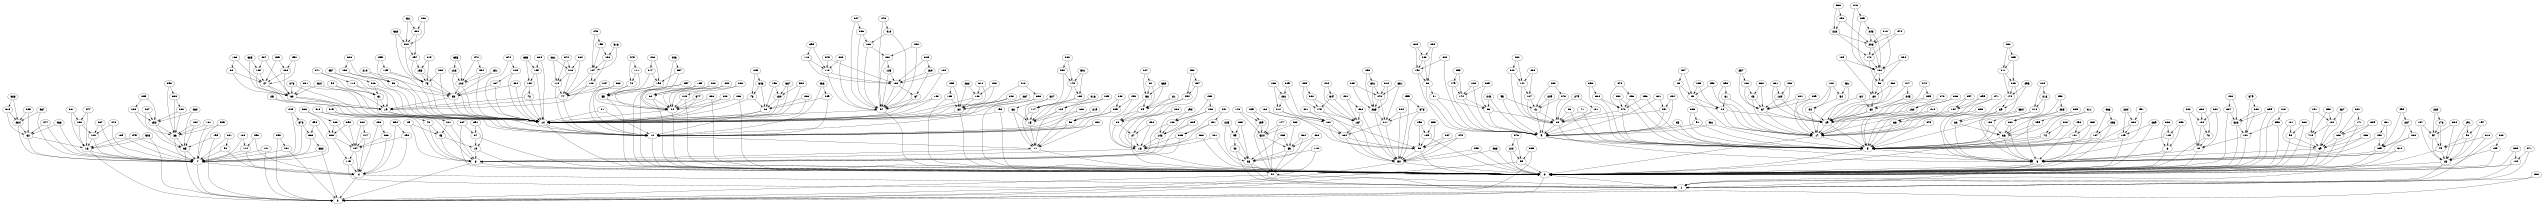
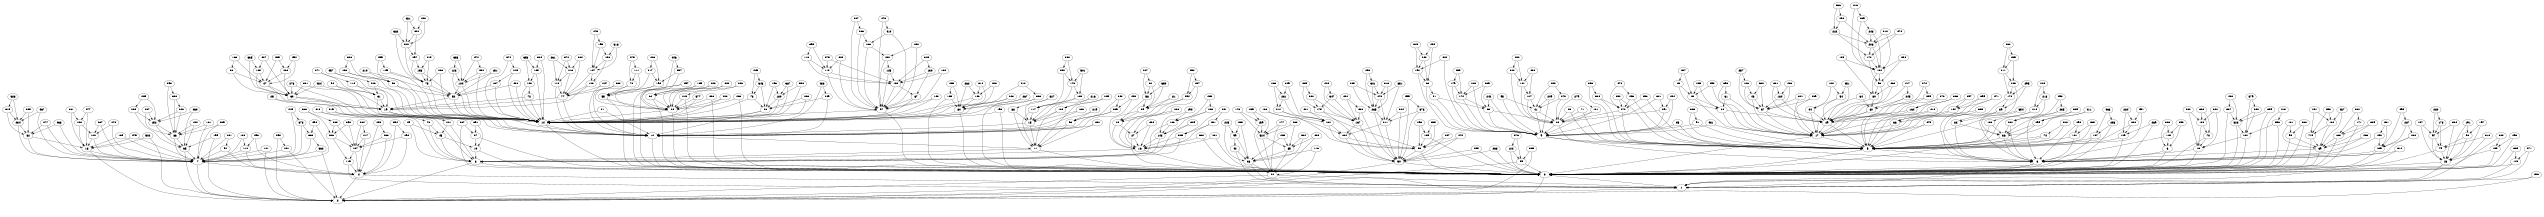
  digraph {
    0
    1
    2
    3
    4
    5
    6
    7
    8
    9
    10
    11
    12
    13
    14
    15
    16
    17
    18
    19
    20
    21
    22
    23
    24
    25
    26
    27
    28
    29
    30
    31
    32
    33
    34
    35
    36
    37
    38
    39
    40
    41
    42
    43
    44
    45
    46
    47
    48
    49
    50
    51
    52
    53
    54
    55
    56
    57
    58
    59
    60
    61
    62
    63
    64
    65
    66
    67
    68
    69
    70
    71
    72
    73
    74
    75
    76
    77
    78
    79
    80
    81
    82
    83
    84
    85
    86
    87
    88
    89
    90
    91
    92
    93
    94
    95
    96
    97
    98
    99
    100
    101
    102
    103
    104
    105
    106
    107
    108
    109
    110
    111
    112
    113
    114
    n116 [label=715]
    116
    117
    118
    119
    120
    121
    122
    123
    n125 [label=524]
    125
    126
    127
    128
    129
    130
    131
    132
    133
    134
    135
    136
    137
    138
    139
    140
    141
    142
    143
    144
    145
    146
    147
    148
    149
    150
    151
    152
    153
    154
    155
    156
    157
    158
    159
    160
    161
    162
    163
    164
    165
    166
    167
    168
    169
    170
    171
    172
    173
    174
    175
    176
    177
    178
    179
    180
    181
    182
    183
    184
    185
    186
    187
    188
    189
    190
    191
    192
    193
    194
    195
    196
    197
    198
    199
    200
    201
    202
    203
    204
    205
    206
    207
    208
    209
    210
    211
    212
    213
    214
    215
    216
    217
    218
    219
    220
    221
    222
    223
    224
    225
    226
    227
    228
    229
    230
    231
    232
    233
    234
    235
    236
    237
    238
    239
    240
    241
    242
    243
    244
    245
    246
    247
    248
    249
    250
    251
    252
    253
    254
    255
    256
    257
    258
    259
    260
    261
    262
    263
    264
    265
    266
    267
    268
    269
    270
    271
    272
    273
    274
    275
    276
    277
    278
    279
    280
    281
    282
    283
    284
    285
    286
    287
    288
    289
    290
    291
    292
    293
    294
    295
    296
    297
    298
    299
    300
    301
    302
    303
    304
    305
    306
    307
    308
    309
    310
    311
    312
    313
    314
    315
    316
    317
    318
    319
    320
    321
    322
    323
    324
    325
    326
    327
    328
    329
    330
    331
    332
    333
    334
    335
    336
    337
    338
    339
    340
    341
    342
    343
    344
    345
    346
    347
    348
    349
    350
    351
    352
    353
    354
    355
    356
    357
    358
    359
    360
    361
    362
    363
    364
    365
    366
    367
    368
    369
    370
    371
    372
    373
    374
    375
    376
    377
    378
    379
    380
    381
    382
    383
    384
    385
    386
    387
    388
    389
    390
    391
    392
    393
    394
    395
    396
    397
    398
    399
    400
    401
    402
    403
    404
    405
    406
    407
    408
    409
    410
    411
    412
    413
    414
    415
    416
    417
    418
    419
    420
    421
    422
    423
    424
    425
    426
    427
    428
    429
    430
    431
    432
    433
    434
    435
    436
    437
    438
    439
    440
    441
    442
    443
    444
    445
    446
    447
    448
    449
    450
    451
    452
    453
    454
    455
    456
    457
    458
    459
    460
    461
    462
    463
    464
    465
    466
    467
    468
    469
    470
    471
    472
    473
    474
    475
    476
    477
    478
    479
    480
    481
    482
    483
    484
    485
    486
    487
    488
    489
    490
    491
    492
    493
    494
    495
+   496
    497
    498
    499
    500
    501
    502
    0 -> 1
    0 -> 2
    1 -> 2
    3 -> 0
    3 -> 1
    4 -> 1
    4 -> 2
    5 -> 0
    5 -> 3
    6 -> 0
    6 -> 3
    7 -> 2
    7 -> 4
    8 -> 0
    8 -> 2
    9 -> 3
    9 -> 5
    10 -> 0
    10 -> 8
    11 -> 0
    11 -> 8
    12 -> 0
    12 -> 11
    13 -> 0
    13 -> 3
    14 -> 0
    14 -> 12
    15 -> 11
-   223 -> 12
+   15 -> 12
    16 -> 0
    16 -> 8
    17 -> 0
    17 -> 5
    18 -> 2
    18 -> 7
    19 -> 12
    19 -> 14
    20 -> 5
    20 -> 9
    21 -> 12
    21 -> 14
    22 -> 1
    22 -> 2
    23 -> 0
    23 -> 1
    24 -> 0
    24 -> 14
    25 -> 12
    25 -> 19
    26 -> 12
    26 -> 14
    27 -> 0
    27 -> 16
    28 -> 16
    28 -> 27
    29 -> 5
    29 -> 17
    30 -> 12
    30 -> 19
    31 -> 14
    31 -> 19
    32 -> 7
    32 -> 18
    33 -> 9
    33 -> 20
    34 -> 17
    34 -> 29
    35 -> 3
    35 -> 9
    36 -> 3
    36 -> 5
    37 -> 17
    37 -> 29
    38 -> 1
    38 -> 22
    39 -> 16
    39 -> 28
    40 -> 17
    40 -> 34
    41 -> 9
    41 -> 20
    42 -> 1
    42 -> 38
    43 -> 17
    43 -> 37
    44 -> 17
    44 -> 29
    45 -> 8
    45 -> 10
    46 -> 5
    46 -> 20
    47 -> 19
    47 -> 30
    48 -> 34
    48 -> 40
    49 -> 8
    49 -> 45
    50 -> 0
    50 -> 2
    51 -> 9
    51 -> 33
    52 -> 14
    52 -> 19
    53 -> 0
    53 -> 50
-   108 -> 29
+   54 -> 29
    54 -> 44
    55 -> 0
    55 -> 24
    56 -> 14
    56 -> 52
    57 -> 0
    57 -> 14
    58 -> 28
    58 -> 39
    59 -> 0
    59 -> 2
    60 -> 17
    60 -> 29
    61 -> 17
    61 -> 34
    62 -> 0
    62 -> 24
    63 -> 9
    63 -> 51
    64 -> 17
    64 -> 60
    65 -> 2
    65 -> 7
    66 -> 5
    66 -> 17
    67 -> 14
    67 -> 57
    68 -> 30
    68 -> 47
    69 -> 0
    69 -> 3
    70 -> 0
    70 -> 13
    71 -> 5
    71 -> 20
    72 -> 14
    72 -> 19
    73 -> 14
    73 -> 26
    74 -> 0
    74 -> 5
    75 -> 14
    75 -> 52
    76 -> 24
    76 -> 55
    77 -> 12
    77 -> 19
    78 -> 8
    78 -> 45
    79 -> 1
    79 -> 23
    80 -> 29
    80 -> 60
    81 -> 28
    81 -> 39
    82 -> 39
    82 -> 58
    83 -> 3
    83 -> 36
    84 -> 0
    84 -> 14
    85 -> 22
    85 -> 38
    86 -> 7
    86 -> 65
    87 -> 0
    87 -> 10
    88 -> 11
    88 -> 15
    89 -> 3
    89 -> 83
    90 -> 0
    90 -> 69
    91 -> 5
    91 -> 9
    92 -> 4
    92 -> 7
    93 -> 11
    93 -> 12
    94 -> 14
    94 -> 31
    95 -> 9
    95 -> 41
    96 -> 29
    96 -> 80
    97 -> 23
    97 -> 79
    98 -> 23
    98 -> 79
    99 -> 38
    99 -> 42
    100 -> 14
    100 -> 72
    101 -> 3
    101 -> 5
    102 -> 80
    102 -> 96
    103 -> 57
    103 -> 67
    104 -> 14
    104 -> 52
    105 -> 0
    105 -> 84
    106 -> 37
    106 -> 43
    107 -> 0
    107 -> 5
    108 -> 44
    108 -> 54
    109 -> 0
    109 -> 62
    110 -> 12
    110 -> 77
    111 -> 55
    111 -> 76
    112 -> 4
    112 -> 7
    113 -> 57
    113 -> 103
    114 -> 19
    114 -> 31
    n116 -> 0
    n116 -> 69
    116 -> 22
    116 -> 38
    117 -> 11
    117 -> 15
    118 -> 103
    118 -> 113
    119 -> 1
    119 -> 4
    120 -> 11
    120 -> 15
    121 -> 2
    121 -> 7
    122 -> 0
    122 -> 59
    123 -> 14
    123 -> 104
    n125 -> 22
    n125 -> 85
    125 -> 57
    125 -> 103
    126 -> 19
    126 -> 77
    127 -> 20
    127 -> 41
    128 -> 7
    128 -> 18
    129 -> 0
    129 -> 5
    130 -> 67
    130 -> 103
    131 -> 9
    131 -> 20
    132 -> 0
    132 -> 13
    133 -> 0
    133 -> 69
    134 -> 50
    134 -> 53
    135 -> 80
    135 -> 102
    136 -> 12
    136 -> 15
    137 -> 14
    137 -> 52
    138 -> 13
    138 -> 70
    139 -> 0
    139 -> 3
    140 -> 14
    140 -> 57
    141 -> 20
    141 -> 127
    142 -> 3
    142 -> 6
    143 -> 8
    143 -> 16
    144 -> 17
    144 -> 66
    145 -> 14
    145 -> 100
    146 -> 14
    146 -> 84
    147 -> 77
    147 -> 126
    148 -> 0
    148 -> 1
    149 -> 14
    149 -> 75
    150 -> 57
    150 -> 125
    151 -> 52
    151 -> 104
    152 -> 65
    152 -> 86
    153 -> 14
    153 -> 56
    154 -> 65
    154 -> 86
    155 -> 0
    155 -> 23
    156 -> 126
    156 -> 147
    157 -> 23
    157 -> 97
    158 -> 52
    158 -> 75
    159 -> 22
    159 -> n125
    160 -> 57
    160 -> 103
    161 -> 7
    161 -> 86
    162 -> 53
    162 -> 134
    163 -> 47
    163 -> 68
    164 -> 5
    164 -> 29
    165 -> 15
    165 -> 117
    166 -> 57
    166 -> 150
    167 -> 50
    167 -> 134
    168 -> 134
    168 -> 162
    169 -> 7
    169 -> 18
    170 -> 117
    170 -> 165
    171 -> 0
    171 -> 133
    172 -> 96
    172 -> 102
    173 -> 79
    173 -> 97
    174 -> 9
    174 -> 33
    175 -> 50
    175 -> 167
    176 -> n125
    176 -> 159
    177 -> 22
    177 -> n125
    178 -> 3
    178 -> 89
    179 -> 9
    179 -> 174
    180 -> 14
    180 -> 26
    181 -> 69
    181 -> 90
    182 -> 69
    182 -> n116
    183 -> 5
    183 -> 36
    184 -> 29
    184 -> 37
    185 -> 30
    185 -> 47
    186 -> 8
    186 -> 143
    187 -> 4
    187 -> 119
    188 -> 7
    188 -> 112
    189 -> 0
    189 -> 53
    190 -> 143
    190 -> 186
    191 -> 23
    191 -> 98
    192 -> 9
    192 -> 63
    193 -> 0
    193 -> 14
    194 -> 24
    194 -> 55
    195 -> 147
    195 -> 156
    196 -> 26
    196 -> 180
    197 -> 23
    197 -> 98
    198 -> 3
    198 -> 139
    199 -> 2
    199 -> 65
    200 -> 143
    200 -> 186
    201 -> 2
    201 -> 7
    202 -> 18
    202 -> 128
    203 -> 14
    203 -> 26
    204 -> 65
    204 -> 152
    205 -> 34
    205 -> 40
    206 -> 119
    206 -> 187
    207 -> 86
    207 -> 152
    208 -> 102
    208 -> 172
    209 -> 9
    209 -> 41
    210 -> 52
    210 -> 56
    211 -> 50
    211 -> 134
    212 -> 53
    212 -> 162
    213 -> 77
    213 -> 110
    214 -> 5
    214 -> 183
    215 -> 0
    215 -> 24
    216 -> 15
    216 -> 120
    217 -> 4
    217 -> 187
    218 -> 5
    218 -> 214
    219 -> 12
    219 -> 93
    220 -> 9
    220 -> 174
    221 -> 8
    221 -> 45
    222 -> 172
    222 -> 208
    223 -> 14
    223 -> 84
    224 -> 214
    224 -> 218
    225 -> 38
    225 -> 99
    226 -> 14
    226 -> 31
    227 -> 58
    227 -> 82
    228 -> 86
    228 -> 152
    229 -> 11
    229 -> 120
    230 -> 5
    230 -> 129
    231 -> 162
    231 -> 212
    232 -> 3
    232 -> 36
    233 -> 85
    233 -> n125
    234 -> 7
    234 -> 32
    235 -> 3
    235 -> 232
    236 -> 4
    236 -> 187
    237 -> 7
    237 -> 128
    238 -> 0
    238 -> 16
    239 -> 12
    239 -> 93
    240 -> 3
    240 -> 178
    241 -> 7
    241 -> 92
    242 -> 9
    242 -> 33
    243 -> 102
    243 -> 208
    244 -> 14
    244 -> 137
    245 -> 29
    245 -> 60
    246 -> 24
    246 -> 215
    247 -> 12
    247 -> 77
    248 -> 63
    248 -> 192
    249 -> 12
    249 -> 26
    250 -> 117
    250 -> 170
    251 -> n116
    251 -> 182
    252 -> 14
    252 -> 104
    253 -> 4
    253 -> 236
    254 -> 96
    254 -> 102
    255 -> 0
    255 -> 50
    256 -> 208
    256 -> 222
    257 -> 37
    257 -> 106
    258 -> 0
    258 -> 107
    259 -> 17
    259 -> 60
    260 -> 3
    260 -> 139
    261 -> 110
    261 -> 213
    262 -> 84
    262 -> 146
    263 -> 212
    263 -> 231
    264 -> 187
    264 -> 217
    265 -> 50
    265 -> 211
    266 -> 57
    266 -> 166
    267 -> 0
    267 -> 84
    268 -> 0
    268 -> 50
    269 -> 0
    269 -> 129
    270 -> 7
    270 -> 128
    271 -> 31
    271 -> 114
    272 -> 5
    272 -> 20
    273 -> 211
    273 -> 265
    274 -> 17
    274 -> 259
    275 -> 76
    275 -> 111
    276 -> 12
    276 -> 30
    277 -> 7
    277 -> 32
    278 -> 20
    278 -> 41
    279 -> 20
    279 -> 131
    280 -> 97
    280 -> 173
    281 -> 0
    281 -> 16
    282 -> 13
    282 -> 138
    283 -> 14
    283 -> 75
    284 -> 129
    284 -> 230
    285 -> 265
    285 -> 273
    286 -> 30
    286 -> 47
    287 -> 139
    287 -> 260
    288 -> 27
    288 -> 28
    289 -> 102
    289 -> 243
    290 -> 2
    290 -> 201
    291 -> 9
    291 -> 20
    292 -> 4
    292 -> 187
    293 -> n116
    293 -> 182
    294 -> 16
    294 -> 39
    295 -> 89
    295 -> 178
    296 -> 53
    296 -> 189
    297 -> 75
    297 -> 158
    298 -> 3
    298 -> 101
    299 -> 5
    299 -> 36
    300 -> 86
    300 -> 228
    301 -> 265
    301 -> 273
    302 -> 167
    302 -> 175
    303 -> 14
    303 -> 84
    304 -> 23
    304 -> 97
    305 -> 17
    305 -> 66
    306 -> 70
    306 -> 138
    307 -> 57
    307 -> 266
    308 -> 0
    308 -> 155
    309 -> 7
    309 -> 86
    310 -> 102
    310 -> 208
    311 -> 178
    311 -> 240
    312 -> 0
    312 -> 3
    313 -> 265
    313 -> 273
    314 -> 14
    314 -> 146
    315 -> 32
    315 -> 234
    316 -> 147
    316 -> 156
    317 -> 55
    317 -> 194
    318 -> 1
    318 -> 79
    319 -> 8
    319 -> 221
    320 -> 75
    320 -> 297
    321 -> 9
    321 -> 291
    322 -> 20
    322 -> 141
    323 -> 0
    323 -> 132
    324 -> 50
    324 -> 211
    325 -> 8
    325 -> 16
    326 -> 56
    326 -> 153
    327 -> 15
    327 -> 88
    328 -> 5
    328 -> 74
    329 -> 8
    329 -> 143
    330 -> 37
    330 -> 43
    331 -> 29
    331 -> 184
    332 -> 133
    332 -> 171
    333 -> 5
    333 -> 91
    334 -> 5
    334 -> 272
    335 -> 30
    335 -> 185
    336 -> 222
    336 -> 256
    337 -> 0
    337 -> 323
    338 -> 12
    338 -> 77
    339 -> 69
    339 -> 133
    340 -> 132
    340 -> 323
    341 -> 17
    341 -> 37
    342 -> 13
    342 -> 138
    343 -> 93
    343 -> 239
    344 -> 103
    344 -> 130
    345 -> 32
    345 -> 234
    346 -> 26
    346 -> 73
    347 -> 167
    347 -> 175
    348 -> 192
    348 -> 248
    349 -> 162
    349 -> 231
    350 -> 39
    350 -> 58
    351 -> 211
    351 -> 273
    352 -> 5
    352 -> 272
    353 -> 100
    353 -> 145
    354 -> 36
    354 -> 83
    355 -> 53
    355 -> 189
    356 -> 5
    356 -> 334
    357 -> 24
    357 -> 194
    358 -> 104
    358 -> 123
    359 -> 0
    359 -> 323
    360 -> 187
    360 -> 206
    361 -> 18
    361 -> 202
    362 -> 2
    362 -> 7
    363 -> 7
    363 -> 362
    364 -> 14
    364 -> 145
    365 -> 0
    365 -> 148
    366 -> 206
    366 -> 360
    367 -> 0
    367 -> 87
    368 -> 0
    368 -> 90
    369 -> 36
    369 -> 299
    370 -> 5
    370 -> 164
    371 -> 1
    371 -> 148
    372 -> 110
    372 -> 213
    373 -> 7
    373 -> 363
    374 -> 14
    374 -> 244
    375 -> 103
    375 -> 113
    376 -> 59
    376 -> 122
    377 -> 14
    377 -> 24
    378 -> 50
    378 -> 211
    379 -> 132
    379 -> 340
    380 -> 170
    380 -> 250
    381 -> 12
    381 -> 30
    382 -> 75
    382 -> 320
    383 -> 5
    383 -> 164
    384 -> 77
    384 -> 213
    385 -> 2
    385 -> 59
    386 -> 6
    386 -> 142
    387 -> 14
    387 -> 180
    388 -> 234
    388 -> 315
    389 -> 33
    389 -> 174
    390 -> 6
    390 -> 142
    391 -> 10
    391 -> 87
    392 -> 187
    392 -> 206
    393 -> 17
    393 -> 61
    394 -> 4
    394 -> 292
    395 -> 113
    395 -> 118
    396 -> 0
    396 -> 132
    397 -> 66
    397 -> 144
    398 -> 86
    398 -> 300
    399 -> 17
    399 -> 144
    400 -> 41
    400 -> 278
    401 -> 16
    401 -> 325
    402 -> 141
    402 -> 322
    403 -> 3
    403 -> 69
    404 -> 16
    404 -> 27
    405 -> 84
    405 -> 105
    406 -> 1
    406 -> 2
    407 -> 40
    407 -> 48
    408 -> 0
    408 -> 24
    409 -> 47
    409 -> 286
    410 -> 57
    410 -> 166
    411 -> 36
-   411 -> 74
+   411 -> 299
    412 -> 84
    412 -> 303
    413 -> 0
    413 -> 396
    414 -> 5
    414 -> 29
    415 -> 75
    415 -> 158
    416 -> 102
    416 -> 289
    417 -> 29
    417 -> 245
    418 -> 8
    418 -> 78
    419 -> 7
    419 -> 373
    420 -> 24
    420 -> 62
    421 -> 53
    421 -> 162
    422 -> 297
    422 -> 320
    423 -> 14
    423 -> 146
    424 -> 167
    424 -> 347
    425 -> 38
    425 -> 85
    426 -> 194
    426 -> 317
    427 -> 30
    427 -> 185
    428 -> 14
    428 -> 24
    429 -> 152
    429 -> 204
    430 -> 323
    430 -> 337
    431 -> 5
    431 -> 9
    432 -> 11
    432 -> 12
    433 -> 12
    433 -> 249
    434 -> 14
    434 -> 52
    435 -> 38
    435 -> 99
    436 -> 127
    436 -> 141
    437 -> 16
    437 -> 294
    438 -> 50
    438 -> 167
    439 -> 240
    439 -> 311
    440 -> 57
    440 -> 113
    441 -> 325
    441 -> 401
    442 -> 9
    442 -> 192
    443 -> 24
    443 -> 62
    444 -> 9
    444 -> 291
    445 -> 73
    445 -> 346
    446 -> 24
    446 -> 357
    447 -> 50
    447 -> 53
    448 -> 57
    448 -> 150
    449 -> n125
    449 -> 159
    450 -> 12
    450 -> 239
    451 -> 29
    451 -> 54
    452 -> 294
    452 -> 437
    453 -> 5
    453 -> 272
    454 -> 63
    454 -> 248
    455 -> 174
    455 -> 179
    456 -> 5
    456 -> 272
    457 -> 14
    457 -> 226
    458 -> 265
    458 -> 301
    459 -> 14
    459 -> 149
    460 -> 65
    460 -> 152
    461 -> 139
    461 -> 198
    462 -> 311
    462 -> 439
    463 -> 29
    463 -> 80
    464 -> 38
    464 -> 85
    465 -> 5
    465 -> 101
    466 -> 107
    466 -> 258
    467 -> 7
    467 -> 234
    468 -> 7
    468 -> 32
    469 -> 175
    469 -> 302
    470 -> 50
    470 -> 53
    471 -> 17
    471 -> 144
    472 -> 104
    472 -> 252
    473 -> 147
    473 -> 195
    474 -> 172
    474 -> 208
    475 -> 5
    475 -> 17
    476 -> 57
    476 -> 410
    477 -> 18
    477 -> 202
    478 -> 272
    478 -> 453
    479 -> 7
    479 -> 18
    480 -> 22
    480 -> 85
    481 -> 320
    481 -> 422
    482 -> 167
    482 -> 438
    483 -> 0
    483 -> 24
    484 -> 19
    484 -> 30
    485 -> 186
    485 -> 200
    486 -> 37
    486 -> 184
    487 -> 69
    487 -> 182
    488 -> 320
    488 -> 422
    489 -> 17
    489 -> 37
    490 -> 232
    490 -> 235
    491 -> 5
    491 -> 230
    492 -> 47
    492 -> 286
    493 -> 17
    493 -> 40
    494 -> 7
    494 -> 363
    495 -> 139
    495 -> 287
+   496 -> 0
+   496 -> 155
    497 -> 0
    497 -> 55
    498 -> 4
    498 -> 112
    499 -> 50
    499 -> 378
    500 -> 14
    500 -> 180
    501 -> 165
    501 -> 170
    502 -> 2
    502 -> 18
  }
